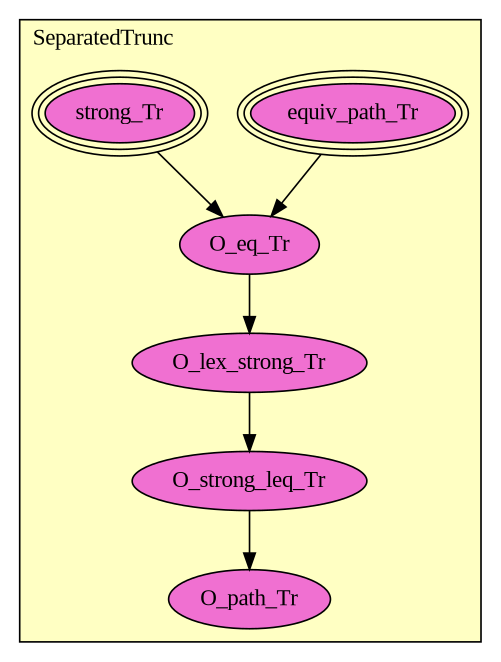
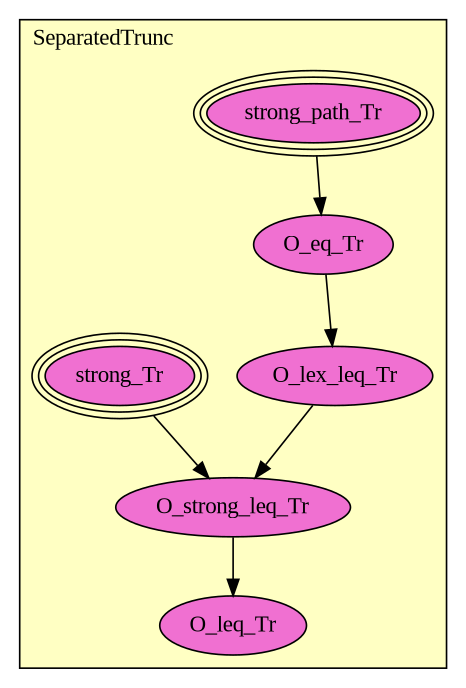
  digraph {
    fontname="Liberation Serif"
    node [fillcolor="#F070D1" fontname="Liberation Serif" style=filled]
    edge [fontname="Liberation Serif"]
-   n1 [label=equiv_path_Tr peripheries=3]
+   n1 [label=strong_path_Tr peripheries=3]
    n2 [label=strong_Tr peripheries=3]
-   n3 [label=O_lex_strong_Tr]
+   n3 [label=O_lex_leq_Tr]
    n4 [label=O_strong_leq_Tr]
-   n5 [label=O_path_Tr]
+   n5 [label=O_leq_Tr]
    n6 [label=O_eq_Tr]
    subgraph cluster_1 {
      fillcolor="#FFFFC3"
      label=SeparatedTrunc
      labeljust=l
      style=filled
      n1
      n2
      n3
      n4
      n5
      n6
    }
    n1 -> n6
-   n2 -> n6
+   n2 -> n4
    n3 -> n4
    n4 -> n5
    n6 -> n3
  }
